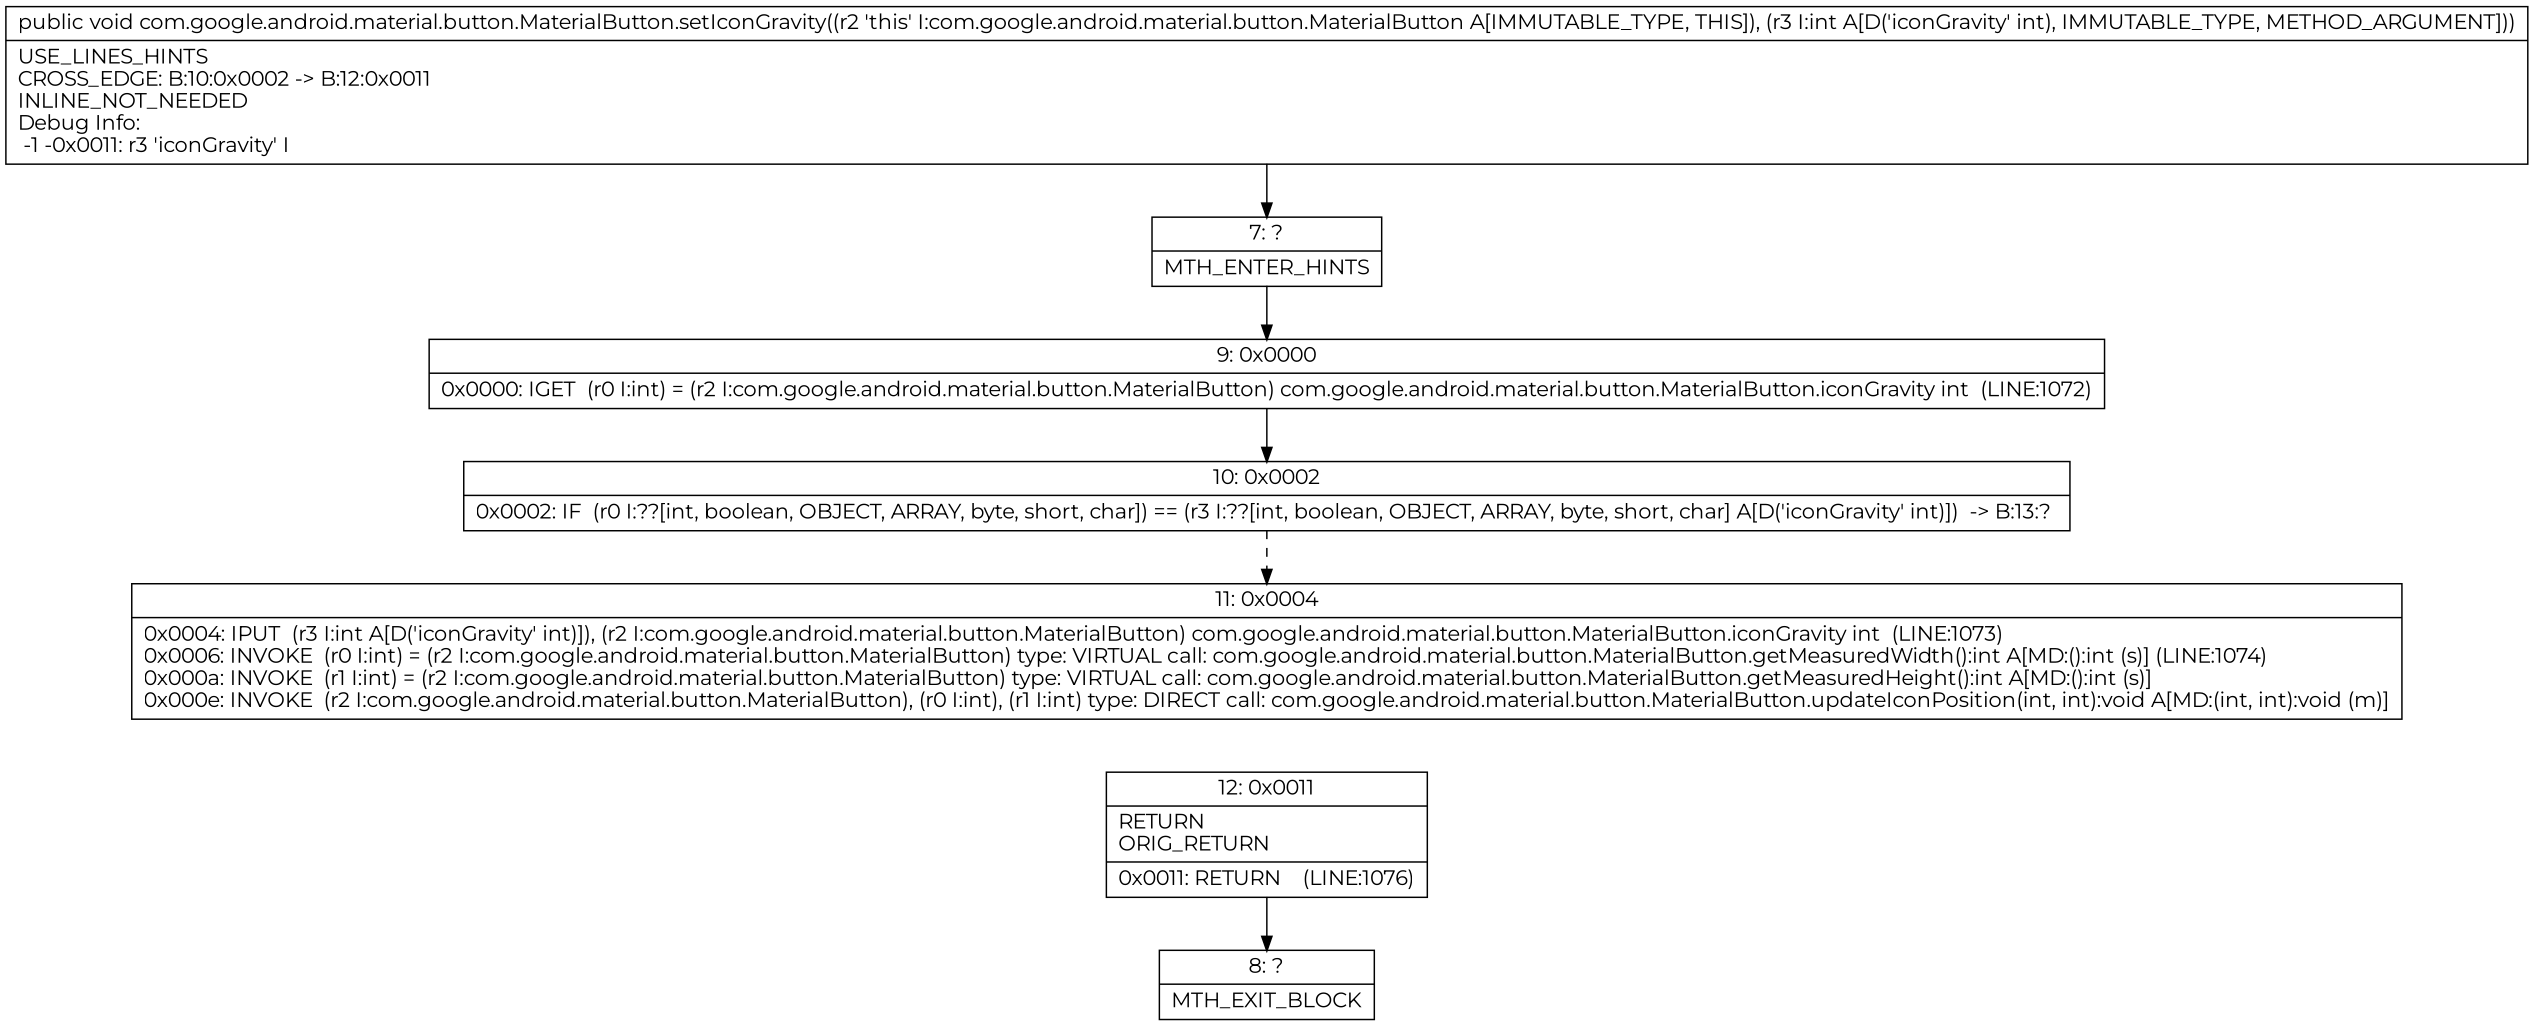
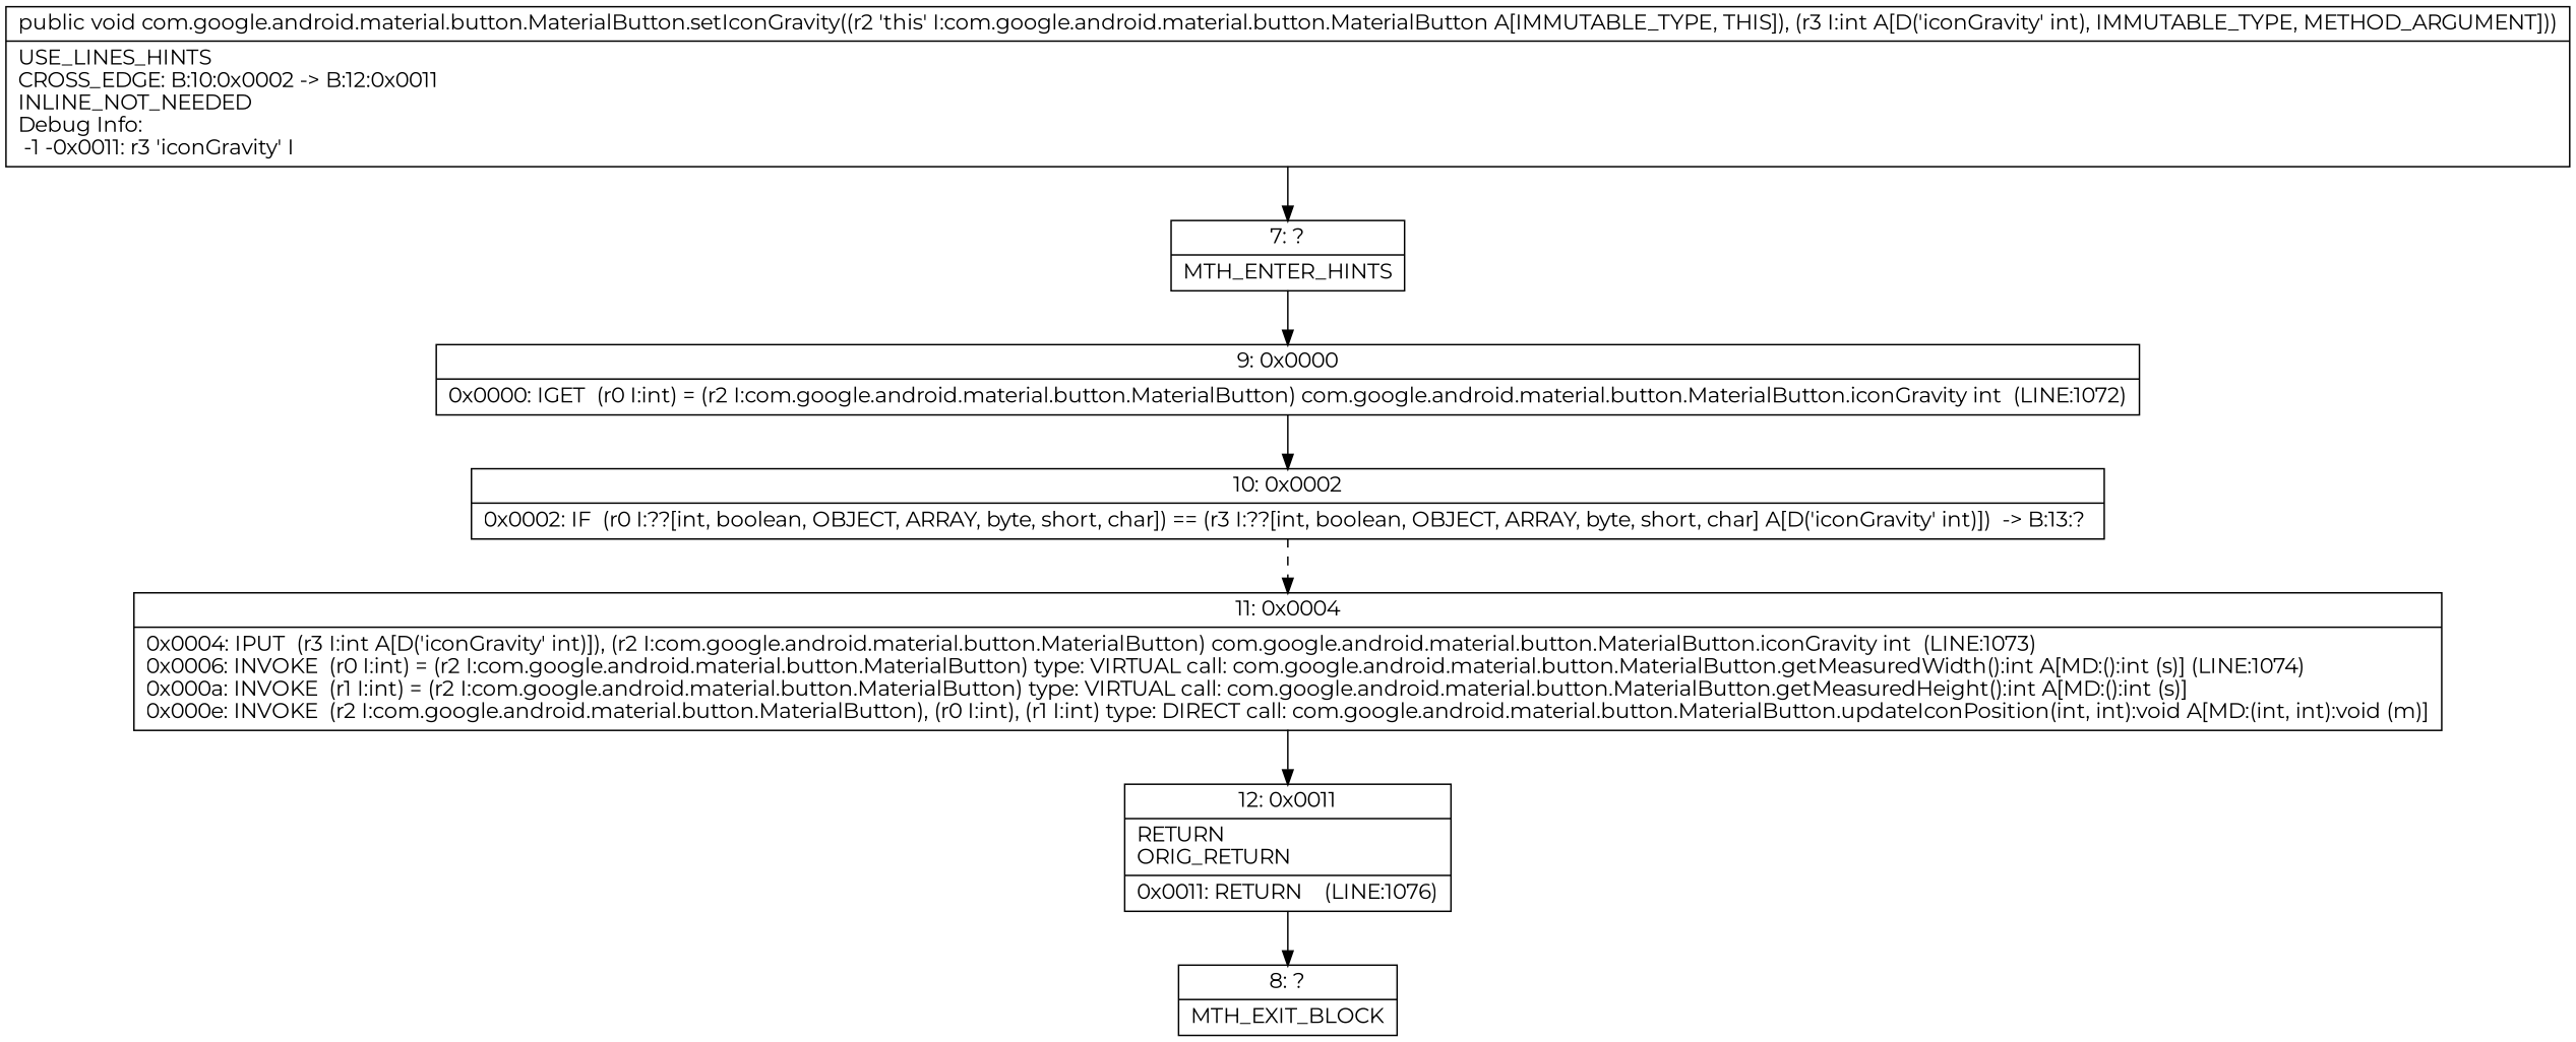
  digraph {
    fontname=Montserrat
    node [fontname=Montserrat shape=record]
    edge [fontname=Montserrat]
    n1 [label="{7\:\ ?|MTH_ENTER_HINTS\l}"]
    n2 [label="{9\:\ 0x0000|0x0000: IGET  (r0 I:int) = (r2 I:com.google.android.material.button.MaterialButton) com.google.android.material.button.MaterialButton.iconGravity int  (LINE:1072)\l}"]
    n3 [label="{10\:\ 0x0002|0x0002: IF  (r0 I:??[int, boolean, OBJECT, ARRAY, byte, short, char]) == (r3 I:??[int, boolean, OBJECT, ARRAY, byte, short, char] A[D('iconGravity' int)])  \-\> B:13:? \l}"]
    n4 [label="{11\:\ 0x0004|0x0004: IPUT  (r3 I:int A[D('iconGravity' int)]), (r2 I:com.google.android.material.button.MaterialButton) com.google.android.material.button.MaterialButton.iconGravity int  (LINE:1073)\l0x0006: INVOKE  (r0 I:int) = (r2 I:com.google.android.material.button.MaterialButton) type: VIRTUAL call: com.google.android.material.button.MaterialButton.getMeasuredWidth():int A[MD:():int (s)] (LINE:1074)\l0x000a: INVOKE  (r1 I:int) = (r2 I:com.google.android.material.button.MaterialButton) type: VIRTUAL call: com.google.android.material.button.MaterialButton.getMeasuredHeight():int A[MD:():int (s)]\l0x000e: INVOKE  (r2 I:com.google.android.material.button.MaterialButton), (r0 I:int), (r1 I:int) type: DIRECT call: com.google.android.material.button.MaterialButton.updateIconPosition(int, int):void A[MD:(int, int):void (m)]\l}"]
    n5 [label="{12\:\ 0x0011|RETURN\lORIG_RETURN\l|0x0011: RETURN    (LINE:1076)\l}"]
    n6 [label="{8\:\ ?|MTH_EXIT_BLOCK\l}"]
    n7 [label="{public void com.google.android.material.button.MaterialButton.setIconGravity((r2 'this' I:com.google.android.material.button.MaterialButton A[IMMUTABLE_TYPE, THIS]), (r3 I:int A[D('iconGravity' int), IMMUTABLE_TYPE, METHOD_ARGUMENT]))  | USE_LINES_HINTS\lCROSS_EDGE: B:10:0x0002 \-\> B:12:0x0011\lINLINE_NOT_NEEDED\lDebug Info:\l  \-1 \-0x0011: r3 'iconGravity' I\l}"]
    n1 -> n2
    n2 -> n3
    n3 -> n4 [style=dashed]
+   n4 -> n5
    n5 -> n6
    n7 -> n1
  }
